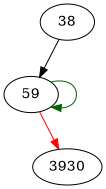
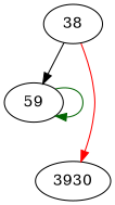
  strict digraph {
    38
    59
    n3 [label=3930]
    38 -> 59
    59 -> 59 [color=darkgreen cond=true]
-   59 -> n3 [color=red cond=false]
+   38 -> n3 [color=red cond=false]
  }
